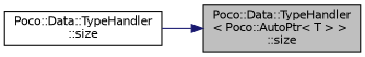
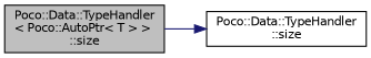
  digraph {
    rankdir=LR
    node [color=black fontname=Helvetica fontsize=10 shape=record style=filled]
    n1 [fillcolor=grey75 fontcolor=black height=0.2 label="Poco::Data::TypeHandler\l\< Poco::AutoPtr\< T \> \>\l::size" width=0.4]
    n2 [fillcolor=white height=0.2 label="Poco::Data::TypeHandler\l::size" width=0.4]
-   n2 -> n1 [color=midnightblue fontname=Helvetica fontsize=10 labelfontname=Helvetica labelfontsize=10 style=solid]
+   n1 -> n2 [color=midnightblue fontname=Helvetica fontsize=10 labelfontname=Helvetica labelfontsize=10 style=solid]
  }
